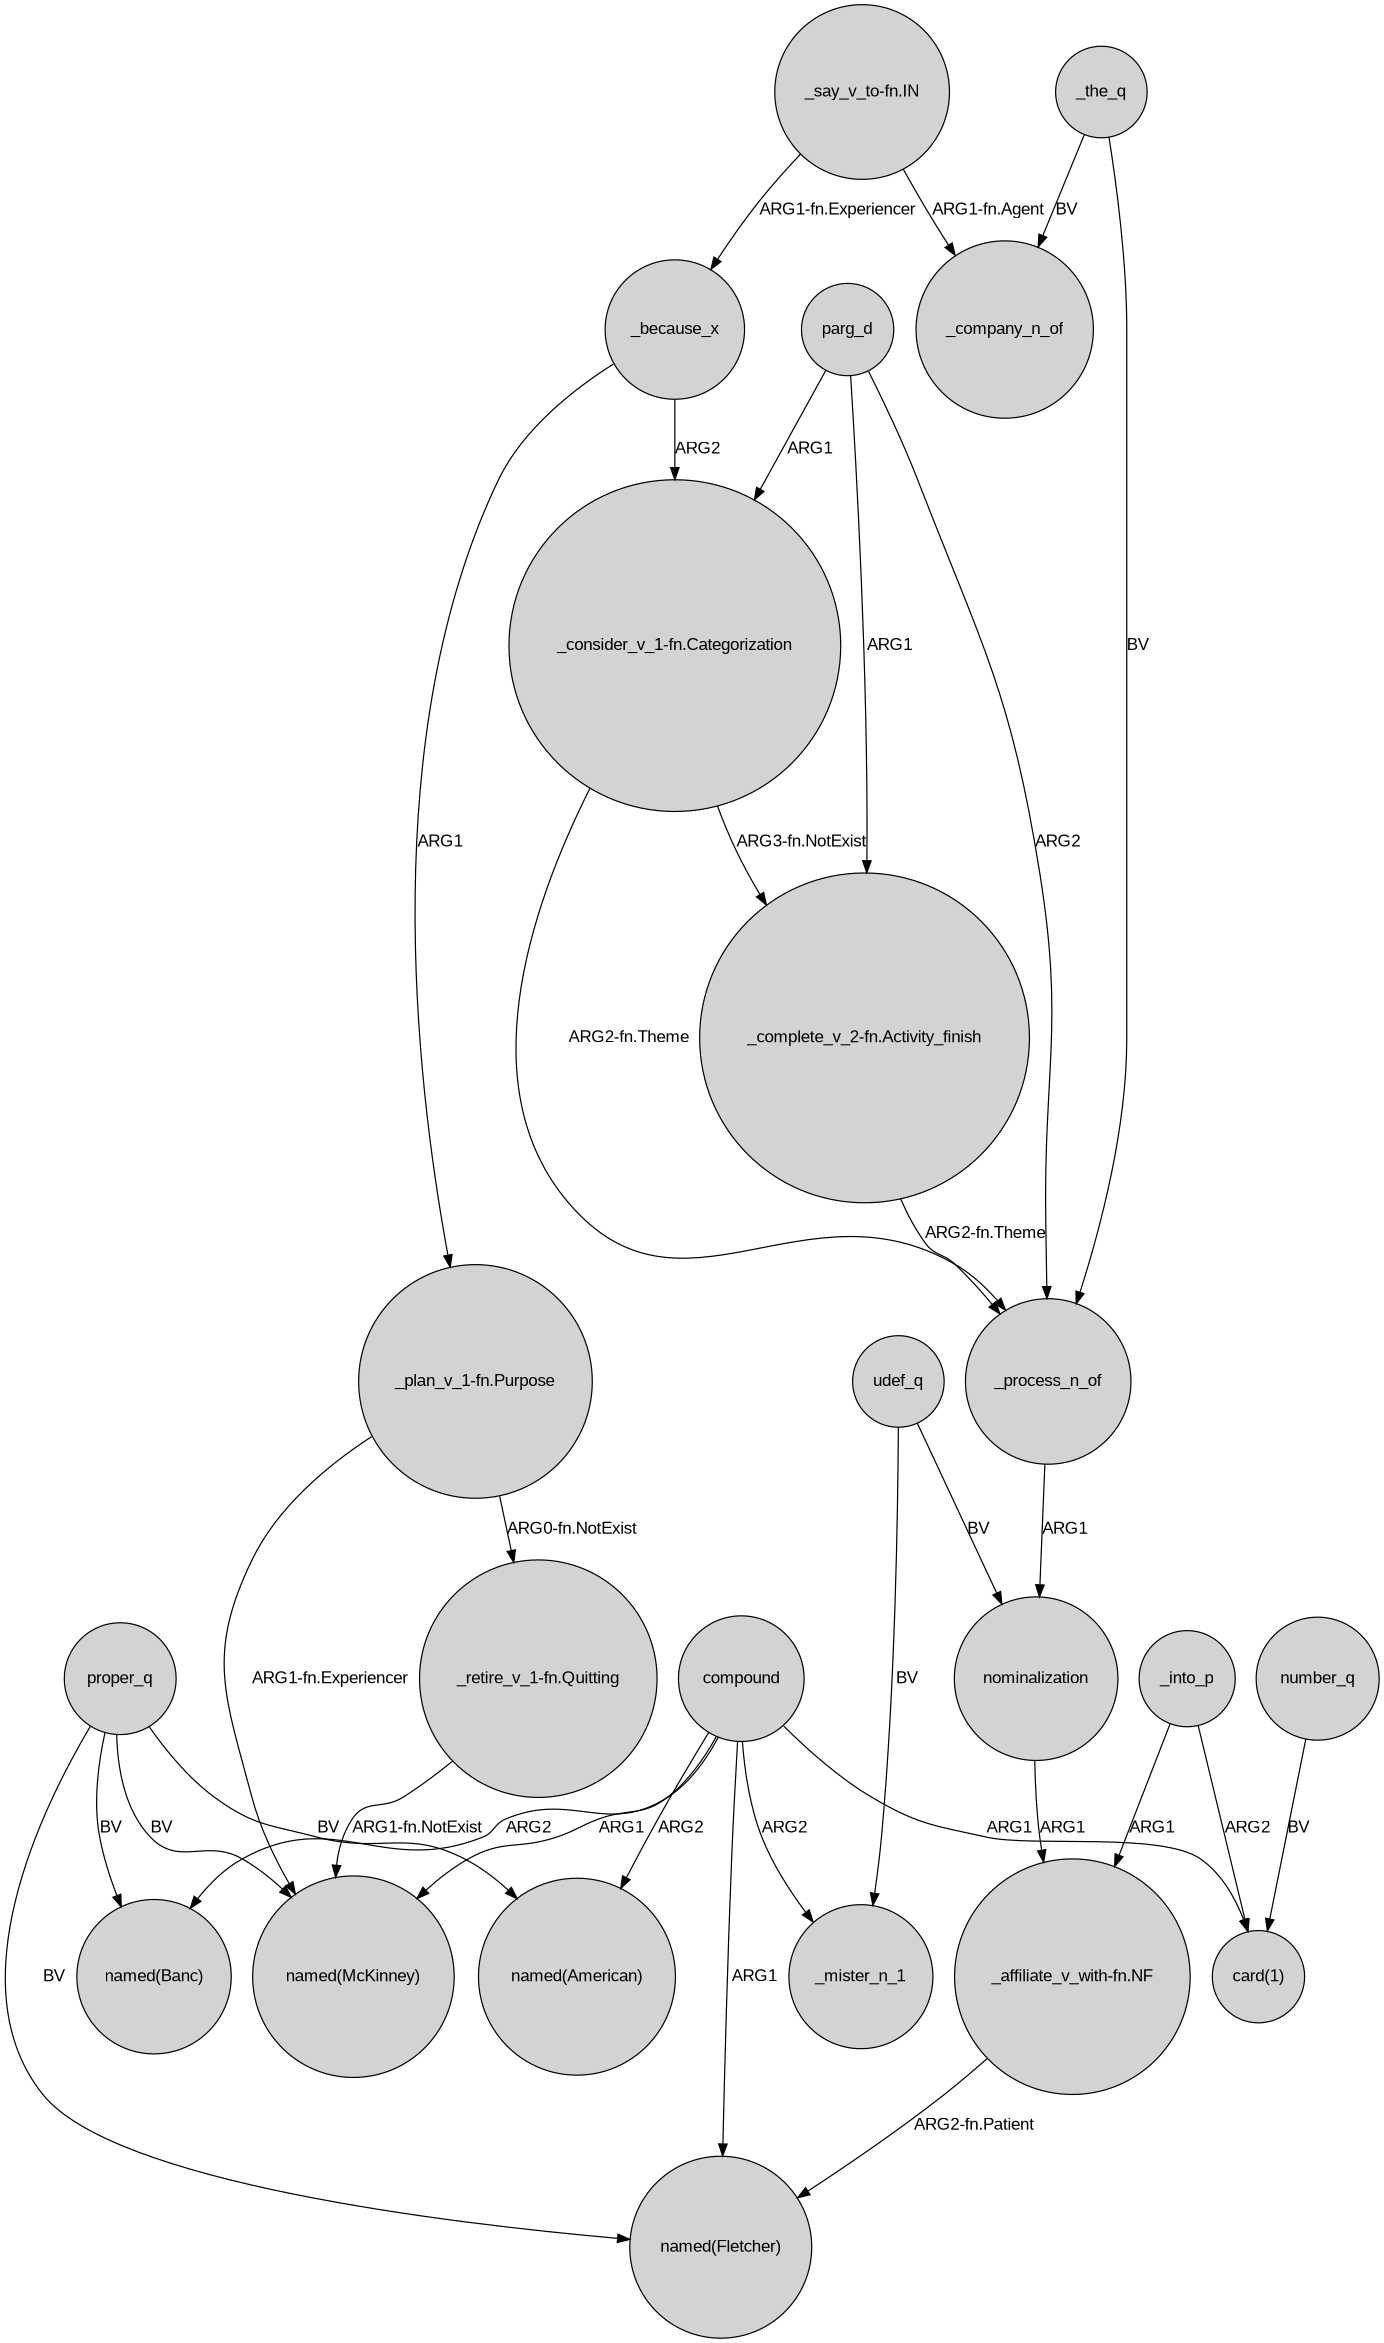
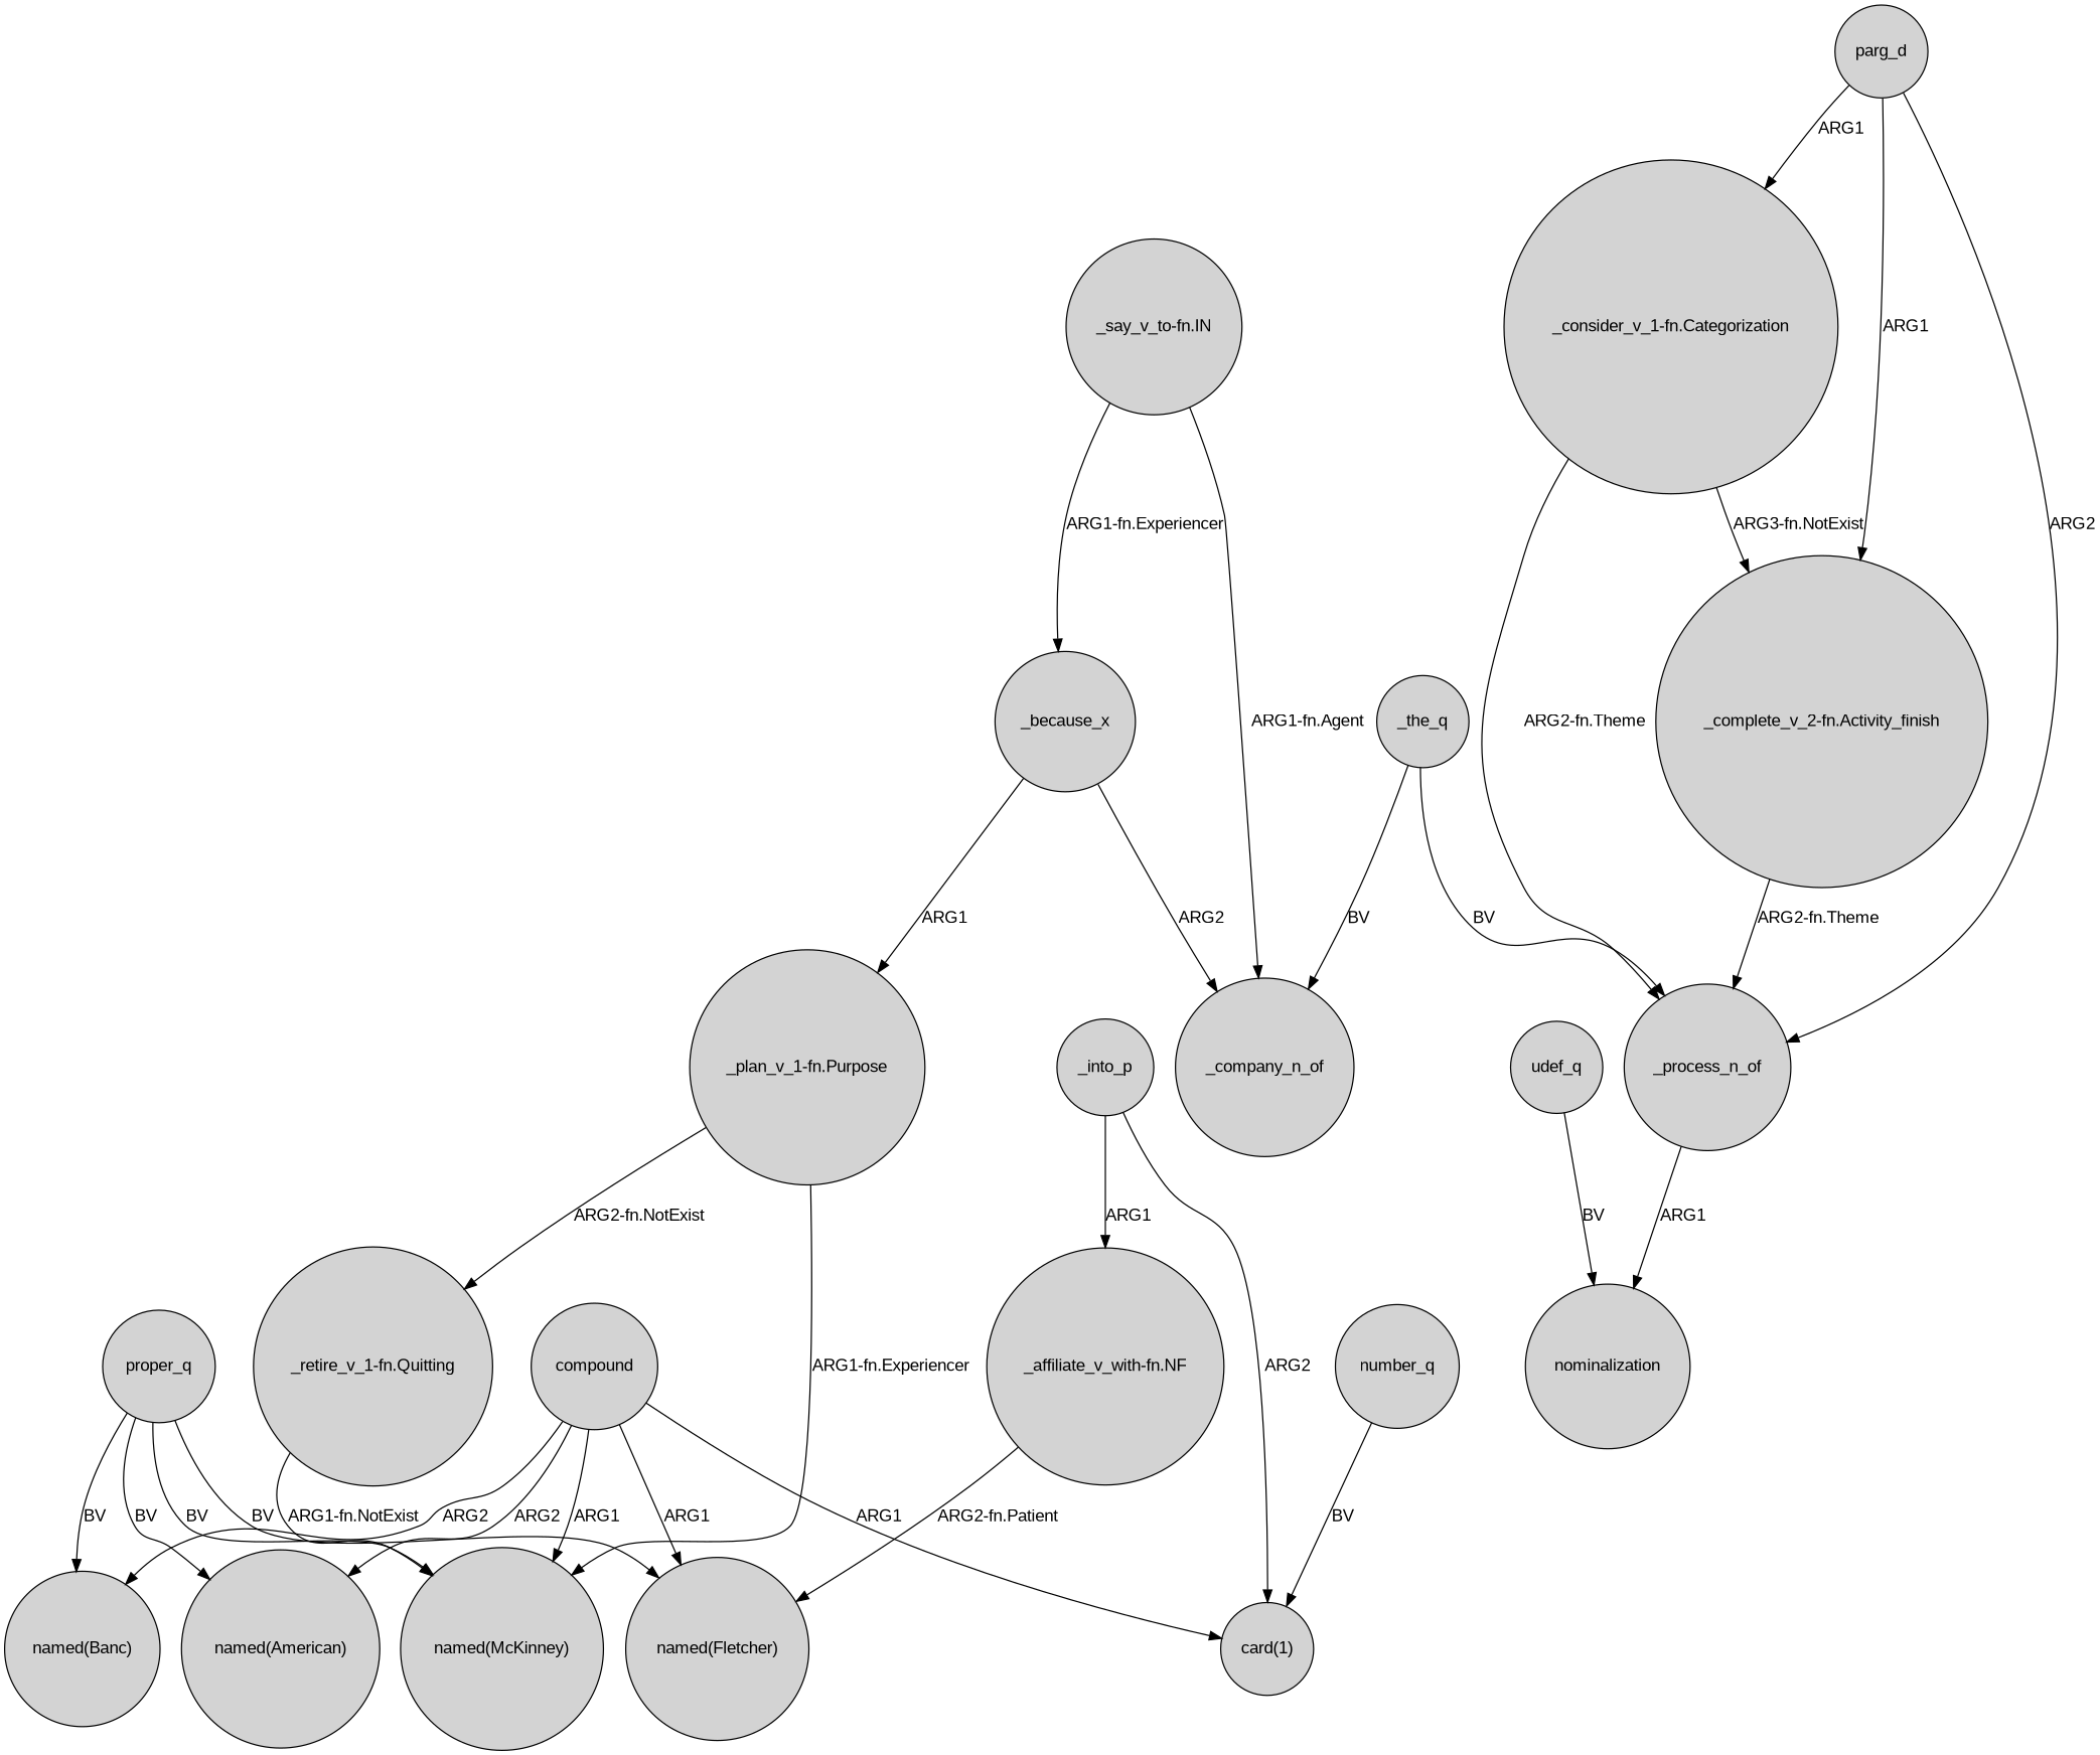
  digraph {
    fontname="Liberation Sans"
    node [fontname="Liberation Sans" shape=circle style=filled]
    edge [fontname="Liberation Sans"]
    proper_q
    "named(Banc)"
    "named(American)"
    "named(McKinney)"
    "named(Fletcher)"
    "_consider_v_1-fn.Categorization"
    _process_n_of
    "_complete_v_2-fn.Activity_finish"
    nominalization
    "_affiliate_v_with-fn.NF"
    "_retire_v_1-fn.Quitting"
    parg_d
    compound
-   _mister_n_1
    "card(1)"
    udef_q
    _into_p
    _the_q
    _company_n_of
    "_say_v_to-fn.IN"
    _because_x
    "_plan_v_1-fn.Purpose"
    number_q
    proper_q -> "named(Banc)" [label=BV]
    proper_q -> "named(American)" [label=BV]
    proper_q -> "named(McKinney)" [label=BV]
    proper_q -> "named(Fletcher)" [label=BV]
    "_consider_v_1-fn.Categorization" -> _process_n_of [label="ARG2-fn.Theme"]
    "_consider_v_1-fn.Categorization" -> "_complete_v_2-fn.Activity_finish" [label="ARG3-fn.NotExist"]
    _process_n_of -> nominalization [label=ARG1]
    "_complete_v_2-fn.Activity_finish" -> _process_n_of [label="ARG2-fn.Theme"]
-   nominalization -> "_affiliate_v_with-fn.NF" [label=ARG1]
    "_affiliate_v_with-fn.NF" -> "named(Fletcher)" [label="ARG2-fn.Patient"]
    "_retire_v_1-fn.Quitting" -> "named(McKinney)" [label="ARG1-fn.NotExist"]
    parg_d -> "_consider_v_1-fn.Categorization" [label=ARG1]
    parg_d -> _process_n_of [label=ARG2]
    parg_d -> "_complete_v_2-fn.Activity_finish" [label=ARG1]
    compound -> "named(Banc)" [label=ARG2]
    compound -> "named(American)" [label=ARG2]
    compound -> "named(McKinney)" [label=ARG1]
    compound -> "named(Fletcher)" [label=ARG1]
-   compound -> _mister_n_1 [label=ARG2]
    compound -> "card(1)" [label=ARG1]
    udef_q -> nominalization [label=BV]
-   udef_q -> _mister_n_1 [label=BV]
    _into_p -> "_affiliate_v_with-fn.NF" [label=ARG1]
    _into_p -> "card(1)" [label=ARG2]
    _the_q -> _process_n_of [label=BV]
    _the_q -> _company_n_of [label=BV]
    "_say_v_to-fn.IN" -> _company_n_of [label="ARG1-fn.Agent"]
    "_say_v_to-fn.IN" -> _because_x [label="ARG1-fn.Experiencer"]
-   _because_x -> "_consider_v_1-fn.Categorization" [label=ARG2]
+   _because_x -> _company_n_of [label=ARG2]
    _because_x -> "_plan_v_1-fn.Purpose" [label=ARG1]
    "_plan_v_1-fn.Purpose" -> "named(McKinney)" [label="ARG1-fn.Experiencer"]
-   "_plan_v_1-fn.Purpose" -> "_retire_v_1-fn.Quitting" [label="ARG0-fn.NotExist"]
+   "_plan_v_1-fn.Purpose" -> "_retire_v_1-fn.Quitting" [label="ARG2-fn.NotExist"]
    number_q -> "card(1)" [label=BV]
  }
